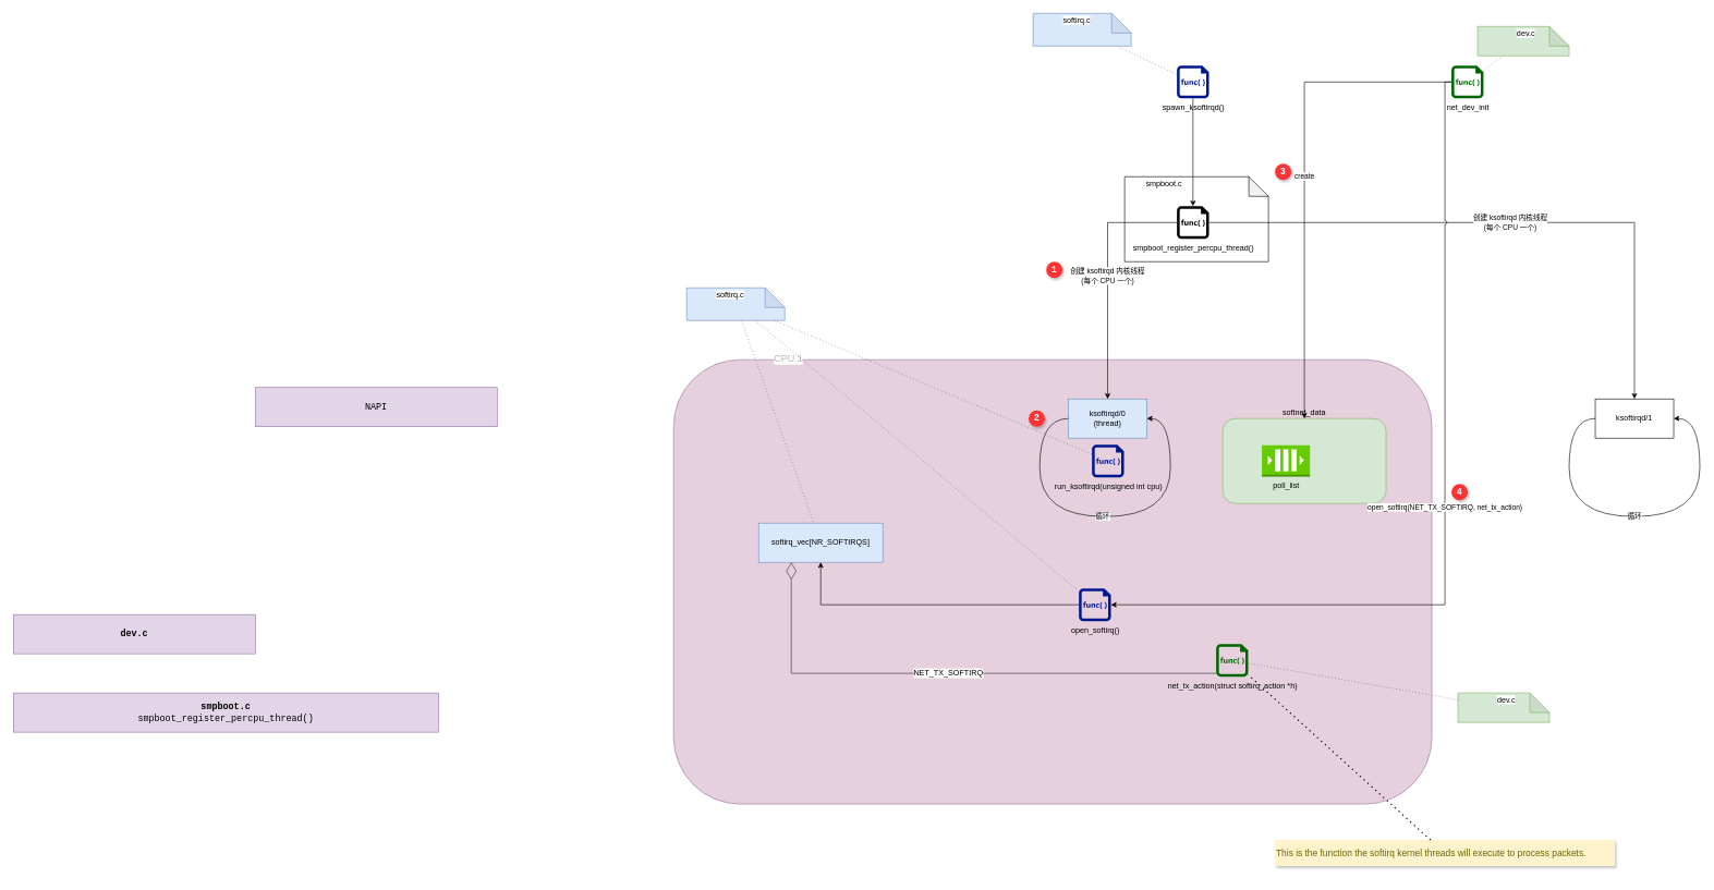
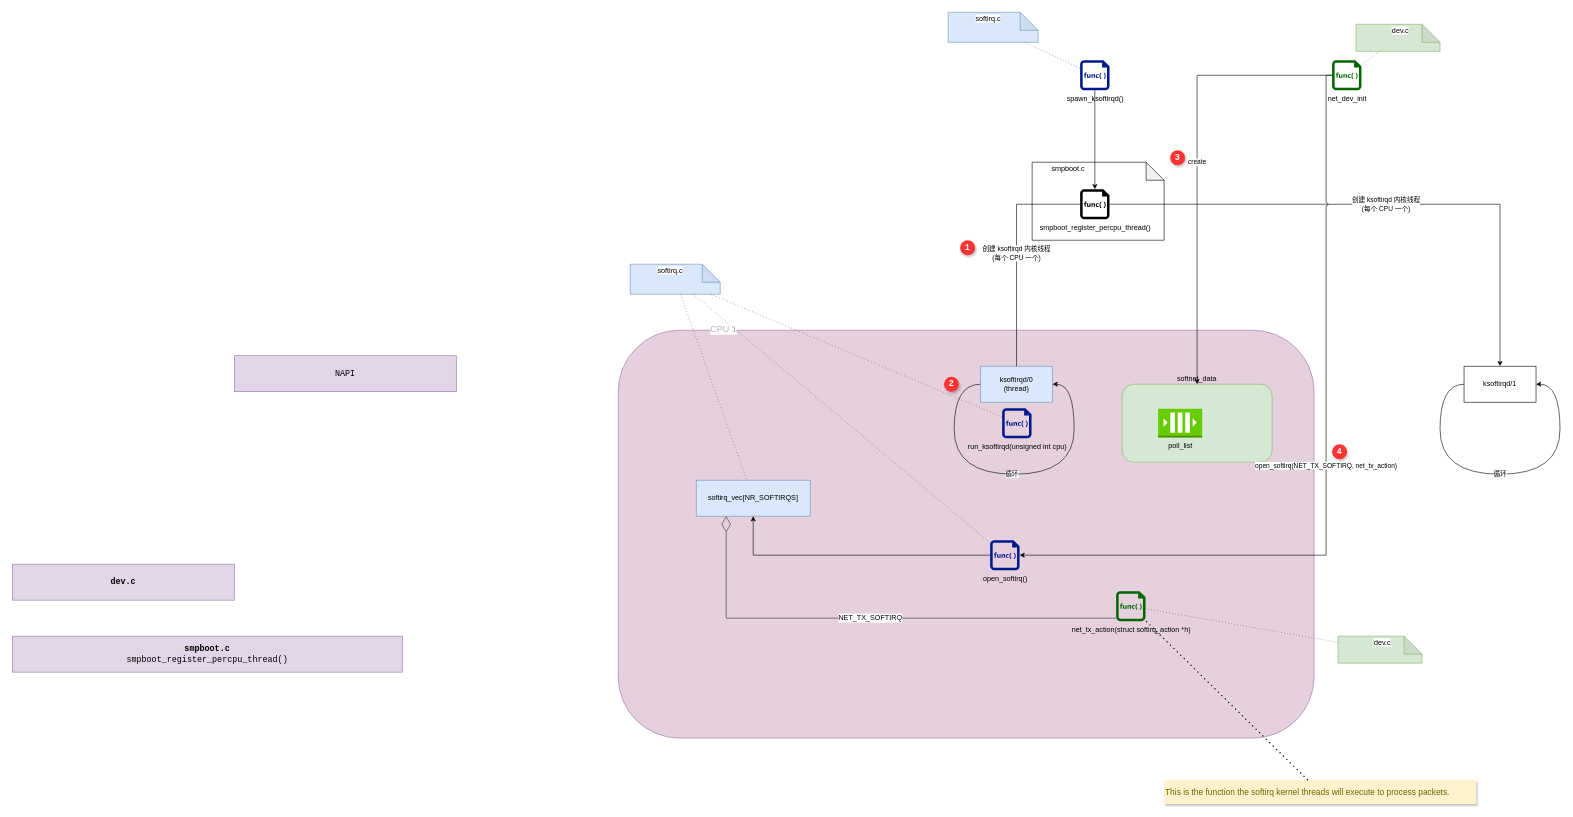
  <mxCell id="0" />
  <mxCell id="1" value="perCPU" style="locked=1;" parent="0" />
  <mxCell id="2" value="CPU 1" style="rounded=1;whiteSpace=wrap;html=1;shadow=0;labelBackgroundColor=default;sketch=0;fontFamily=Helvetica;fontSize=15;strokeColor=#9673a6;fillColor=#E6D0DE;align=right;fontColor=#B3B3B3;labelPosition=left;verticalLabelPosition=top;verticalAlign=bottom;spacingBottom=-10;spacingRight=-200;" vertex="1" parent="1"><mxGeometry x="1030" y="550" width="1160" height="680" as="geometry" /></mxCell>
  <mxCell id="3" parent="0" />
  <mxCell id="4" value="softirq.c" style="shape=note;whiteSpace=wrap;html=1;backgroundOutline=1;darkOpacity=0.05;labelBackgroundColor=default;labelPosition=left;verticalLabelPosition=top;align=right;verticalAlign=bottom;fillColor=#dae8fc;strokeColor=#6c8ebf;spacingTop=0;spacingBottom=-20;spacingRight=-90;" vertex="1" parent="3"><mxGeometry x="1050" y="440" width="150" height="50" as="geometry" /></mxCell>
  <mxCell id="5" value="循环" style="curved=1;endArrow=classic;html=1;rounded=0;edgeStyle=orthogonalEdgeStyle;entryX=1;entryY=0.5;entryDx=0;entryDy=0;exitX=0;exitY=0.5;exitDx=0;exitDy=0;" edge="1" parent="3" source="6" target="6"><mxGeometry width="50" height="50" relative="1" as="geometry"><mxPoint x="1650" y="790" as="sourcePoint" /><mxPoint x="1700" y="740" as="targetPoint" /><Array as="points"><mxPoint x="1590" y="640" /><mxPoint x="1590" y="790" /><mxPoint x="1790" y="790" /><mxPoint x="1790" y="640" /></Array></mxGeometry></mxCell>
  <mxCell id="6" value="ksoftirqd/0&lt;br&gt;(thread)" style="rounded=0;whiteSpace=wrap;html=1;fillColor=#dae8fc;strokeColor=#6c8ebf;" vertex="1" parent="3"><mxGeometry x="1634" y="610" width="120" height="60" as="geometry" /></mxCell>
  <mxCell id="7" value="ksoftirqd/1" style="rounded=0;whiteSpace=wrap;html=1;" vertex="1" parent="3"><mxGeometry x="2440" y="610" width="120" height="60" as="geometry" /></mxCell>
  <mxCell id="8" value="循环" style="curved=1;endArrow=classic;html=1;rounded=0;edgeStyle=orthogonalEdgeStyle;" edge="1" parent="3" source="7" target="7"><mxGeometry width="50" height="50" relative="1" as="geometry"><mxPoint x="2444" y="640" as="sourcePoint" /><mxPoint x="2564" y="640" as="targetPoint" /><Array as="points"><mxPoint x="2400" y="640" /><mxPoint x="2400" y="790" /><mxPoint x="2600" y="790" /><mxPoint x="2600" y="640" /></Array></mxGeometry></mxCell>
  <mxCell id="9" value="spawn_ksoftirqd()" style="sketch=0;aspect=fixed;pointerEvents=1;shadow=0;dashed=0;html=1;strokeColor=none;labelPosition=center;verticalLabelPosition=bottom;verticalAlign=top;align=center;fillColor=#00188D;shape=mxgraph.mscae.enterprise.code_file;labelBackgroundColor=none;" vertex="1" parent="3"><mxGeometry x="1800" y="100" width="49" height="50" as="geometry" /></mxCell>
  <mxCell id="10" value="smpboot.c" style="shape=note;whiteSpace=wrap;html=1;backgroundOutline=1;darkOpacity=0.05;labelBackgroundColor=default;labelPosition=left;verticalLabelPosition=top;align=right;verticalAlign=bottom;spacingTop=0;spacingBottom=-20;spacingRight=-90;" vertex="1" parent="3"><mxGeometry x="1720" y="270" width="220" height="130" as="geometry" /></mxCell>
  <mxCell id="11" value="smpboot_register_percpu_thread()" style="sketch=0;aspect=fixed;pointerEvents=1;shadow=0;dashed=0;html=1;strokeColor=none;labelPosition=center;verticalLabelPosition=bottom;verticalAlign=top;align=center;fillColor=#000000;shape=mxgraph.mscae.enterprise.code_file;labelBackgroundColor=none;" vertex="1" parent="3"><mxGeometry x="1800" y="315" width="49" height="50" as="geometry" /></mxCell>
- <mxCell id="12" value="创建 ksoftirqd 内核线程&lt;br&gt;(每个 CPU 一个)" style="endArrow=classic;html=1;rounded=0;edgeStyle=orthogonalEdgeStyle;" edge="1" parent="3" source="11" target="6"><mxGeometry width="50" height="50" relative="1" as="geometry"><mxPoint x="1800" y="335" as="sourcePoint" /><mxPoint x="1650" y="410" as="targetPoint" /></mxGeometry></mxCell>
+ <mxCell id="12" value="创建 ksoftirqd 内核线程&lt;br&gt;(每个 CPU 一个)" style="endArrow=none;html=1;rounded=0;edgeStyle=orthogonalEdgeStyle;" edge="1" parent="3" source="11" target="6"><mxGeometry width="50" height="50" relative="1" as="geometry"><mxPoint x="1800" y="335" as="sourcePoint" /><mxPoint x="1650" y="410" as="targetPoint" /></mxGeometry></mxCell>
  <mxCell id="13" value="创建 ksoftirqd 内核线程&lt;br&gt;(每个 CPU 一个)" style="endArrow=classic;html=1;rounded=0;edgeStyle=orthogonalEdgeStyle;" edge="1" parent="3" source="11" target="7"><mxGeometry width="50" height="50" relative="1" as="geometry"><mxPoint x="1847.5" y="335" as="sourcePoint" /><mxPoint x="1704" y="530" as="targetPoint" /></mxGeometry></mxCell>
  <mxCell id="14" value="" style="endArrow=classic;html=1;rounded=0;edgeStyle=orthogonalEdgeStyle;" edge="1" parent="3" source="9" target="11"><mxGeometry width="50" height="50" relative="1" as="geometry"><mxPoint x="2020" y="280" as="sourcePoint" /><mxPoint x="1824" y="310" as="targetPoint" /></mxGeometry></mxCell>
  <mxCell id="15" value="run_ksoftirqd(unsigned int cpu)" style="sketch=0;aspect=fixed;pointerEvents=1;shadow=0;dashed=0;html=1;strokeColor=none;labelPosition=center;verticalLabelPosition=bottom;verticalAlign=top;align=center;fillColor=#00188D;shape=mxgraph.mscae.enterprise.code_file;labelBackgroundColor=none;" vertex="1" parent="3"><mxGeometry x="1670" y="680" width="49" height="50" as="geometry" /></mxCell>
  <mxCell id="16" value="1" style="ellipse;whiteSpace=wrap;html=1;aspect=fixed;shadow=1;labelBackgroundColor=none;sketch=0;align=center;strokeColor=none;fillColor=#FF3333;fontColor=#FFFFFF;fontSize=14;fontStyle=1;fontFamily=Courier New;" vertex="1" parent="3"><mxGeometry x="1600" y="400" width="25" height="25" as="geometry" /></mxCell>
  <mxCell id="17" value="smpboot.c&lt;br&gt;&lt;span style=&quot;font-weight: normal&quot;&gt;smpboot_register_percpu_thread()&lt;/span&gt;" style="rounded=0;whiteSpace=wrap;html=1;shadow=0;labelBackgroundColor=none;sketch=0;fontFamily=Courier New;fontSize=14;strokeColor=#9673a6;fillColor=#e1d5e7;align=center;fontStyle=1" vertex="1" parent="3"><mxGeometry x="20" y="1060" width="650" height="60" as="geometry" /></mxCell>
  <mxCell id="18" value="2" style="ellipse;whiteSpace=wrap;html=1;aspect=fixed;shadow=1;labelBackgroundColor=none;sketch=0;align=center;strokeColor=none;fillColor=#FF3333;fontColor=#FFFFFF;fontSize=14;fontStyle=1;fontFamily=Courier New;" vertex="1" parent="3"><mxGeometry x="1573" y="627.5" width="25" height="25" as="geometry" /></mxCell>
  <mxCell id="19" value="net_dev_init" style="sketch=0;aspect=fixed;pointerEvents=1;shadow=0;dashed=0;html=1;strokeColor=none;labelPosition=center;verticalLabelPosition=bottom;verticalAlign=top;align=center;fillColor=#006600;shape=mxgraph.mscae.enterprise.code_file;labelBackgroundColor=none;" vertex="1" parent="3"><mxGeometry x="2220" y="100" width="49" height="50" as="geometry" /></mxCell>
  <mxCell id="20" value="softnet_data" style="rounded=1;whiteSpace=wrap;html=1;shadow=0;labelBackgroundColor=none;sketch=0;fontFamily=Helvetica;fontSize=12;strokeColor=#82b366;fillColor=#d5e8d4;align=center;labelPosition=center;verticalLabelPosition=top;verticalAlign=bottom;" vertex="1" parent="3"><mxGeometry x="1870" y="640" width="250" height="130" as="geometry" /></mxCell>
  <mxCell id="21" value="poll_list" style="outlineConnect=0;dashed=0;verticalLabelPosition=bottom;verticalAlign=top;align=center;html=1;shape=mxgraph.aws3.queue;fillColor=#66CC00;gradientColor=none;shadow=0;labelBackgroundColor=none;sketch=0;fontFamily=Helvetica;fontSize=12;fontColor=#000000;strokeColor=default;" vertex="1" parent="3"><mxGeometry x="1930" y="681" width="73.5" height="48" as="geometry" /></mxCell>
  <mxCell id="22" value="create" style="endArrow=classic;html=1;rounded=0;fontFamily=Helvetica;fontSize=11;fontColor=#000000;edgeStyle=orthogonalEdgeStyle;" edge="1" parent="3" source="19" target="20"><mxGeometry width="50" height="50" relative="1" as="geometry"><mxPoint x="2180" y="450" as="sourcePoint" /><mxPoint x="2230" y="400" as="targetPoint" /></mxGeometry></mxCell>
  <mxCell id="23" value="3" style="ellipse;whiteSpace=wrap;html=1;aspect=fixed;shadow=1;labelBackgroundColor=none;sketch=0;align=center;strokeColor=none;fillColor=#FF3333;fontColor=#FFFFFF;fontSize=14;fontStyle=1;fontFamily=Courier New;" vertex="1" parent="3"><mxGeometry x="1950" y="250" width="25" height="25" as="geometry" /></mxCell>
  <mxCell id="24" value="NAPI" style="rounded=0;whiteSpace=wrap;html=1;shadow=0;labelBackgroundColor=none;sketch=0;fontFamily=Courier New;fontSize=14;strokeColor=#9673a6;fillColor=#e1d5e7;align=center;" vertex="1" parent="3"><mxGeometry x="390" y="592.5" width="370" height="60" as="geometry" /></mxCell>
  <mxCell id="25" value="dev.c" style="rounded=0;whiteSpace=wrap;html=1;shadow=0;labelBackgroundColor=none;sketch=0;fontFamily=Courier New;fontSize=14;strokeColor=#9673a6;fillColor=#e1d5e7;align=center;fontStyle=1" vertex="1" parent="3"><mxGeometry x="20" y="940" width="370" height="60" as="geometry" /></mxCell>
  <mxCell id="26" value="softirq_vec[NR_SOFTIRQS]" style="rounded=0;whiteSpace=wrap;html=1;fillColor=#dae8fc;strokeColor=#6c8ebf;" vertex="1" parent="3"><mxGeometry x="1160" y="800" width="190" height="60" as="geometry" /></mxCell>
  <mxCell id="27" value="" style="endArrow=none;dashed=1;html=1;rounded=0;fontFamily=Helvetica;fontSize=15;fontColor=#000000;dashPattern=1 4;strokeColor=#333333;" edge="1" parent="3" source="4" target="15"><mxGeometry width="50" height="50" relative="1" as="geometry"><mxPoint x="1640" y="700" as="sourcePoint" /><mxPoint x="1690" y="650" as="targetPoint" /></mxGeometry></mxCell>
  <mxCell id="28" value="" style="endArrow=none;dashed=1;html=1;rounded=0;fontFamily=Helvetica;fontSize=15;fontColor=#000000;dashPattern=1 4;strokeColor=#333333;" edge="1" parent="3" source="4" target="26"><mxGeometry width="50" height="50" relative="1" as="geometry"><mxPoint x="1290" y="664.193" as="sourcePoint" /><mxPoint x="1680" y="711.997" as="targetPoint" /></mxGeometry></mxCell>
  <mxCell id="29" value="open_softirq()" style="sketch=0;aspect=fixed;pointerEvents=1;shadow=0;dashed=0;html=1;strokeColor=none;labelPosition=center;verticalLabelPosition=bottom;verticalAlign=top;align=center;fillColor=#00188D;shape=mxgraph.mscae.enterprise.code_file;labelBackgroundColor=none;" vertex="1" parent="3"><mxGeometry x="1650" y="900" width="49" height="50" as="geometry" /></mxCell>
  <mxCell id="30" value="" style="endArrow=none;dashed=1;html=1;rounded=0;fontFamily=Helvetica;fontSize=15;fontColor=#000000;dashPattern=1 4;strokeColor=#333333;" edge="1" parent="3" source="4" target="29"><mxGeometry width="50" height="50" relative="1" as="geometry"><mxPoint x="1221.757" y="680" as="sourcePoint" /><mxPoint x="1256.892" y="810" as="targetPoint" /></mxGeometry></mxCell>
  <mxCell id="31" value="open_softirq(NET_TX_SOFTIRQ, net_tx_action)" style="endArrow=classic;html=1;rounded=0;fontFamily=Helvetica;fontSize=11;fontColor=#000000;edgeStyle=orthogonalEdgeStyle;jumpStyle=arc;" edge="1" parent="3" source="19" target="29"><mxGeometry width="50" height="50" relative="1" as="geometry"><mxPoint x="2230" y="135.059" as="sourcePoint" /><mxPoint x="2005" y="650" as="targetPoint" /><Array as="points"><mxPoint x="2210" y="125" /><mxPoint x="2210" y="925" /></Array></mxGeometry></mxCell>
  <mxCell id="32" value="" style="endArrow=classic;html=1;rounded=0;fontFamily=Helvetica;fontSize=11;fontColor=#000000;jumpStyle=arc;edgeStyle=orthogonalEdgeStyle;" edge="1" parent="3" source="29" target="26"><mxGeometry width="50" height="50" relative="1" as="geometry"><mxPoint x="1360" y="510" as="sourcePoint" /><mxPoint x="1410" y="460" as="targetPoint" /></mxGeometry></mxCell>
  <mxCell id="33" value="" style="endArrow=none;dashed=1;html=1;rounded=0;fontFamily=Helvetica;fontSize=15;fontColor=#000000;dashPattern=1 4;strokeColor=#333333;" edge="1" parent="3" source="40" target="9"><mxGeometry width="50" height="50" relative="1" as="geometry"><mxPoint x="1290" y="664.193" as="sourcePoint" /><mxPoint x="1680" y="711.997" as="targetPoint" /></mxGeometry></mxCell>
  <mxCell id="34" value="net_tx_action(struct softirq_action *h)" style="sketch=0;aspect=fixed;pointerEvents=1;shadow=0;dashed=0;html=1;strokeColor=none;labelPosition=center;verticalLabelPosition=bottom;verticalAlign=top;align=center;fillColor=#006600;shape=mxgraph.mscae.enterprise.code_file;labelBackgroundColor=none;" vertex="1" parent="3"><mxGeometry x="1860" y="985" width="49" height="50" as="geometry" /></mxCell>
  <mxCell id="35" value="dev.c" style="shape=note;whiteSpace=wrap;html=1;backgroundOutline=1;darkOpacity=0.05;labelBackgroundColor=default;labelPosition=left;verticalLabelPosition=top;align=right;verticalAlign=bottom;fillColor=#d5e8d4;strokeColor=#82b366;spacingTop=0;spacingBottom=-20;spacingRight=-90;" vertex="1" parent="3"><mxGeometry x="2230" y="1060" width="140" height="45" as="geometry" /></mxCell>
  <mxCell id="36" value="" style="endArrow=none;dashed=1;html=1;rounded=0;fontFamily=Helvetica;fontSize=15;fontColor=#000000;dashPattern=1 4;strokeColor=#333333;" edge="1" parent="3" source="34" target="35"><mxGeometry width="50" height="50" relative="1" as="geometry"><mxPoint x="1164.864" y="500" as="sourcePoint" /><mxPoint x="1660" y="914.49" as="targetPoint" /></mxGeometry></mxCell>
  <mxCell id="37" value="" style="endArrow=none;dashed=1;html=1;rounded=0;fontFamily=Helvetica;fontSize=15;fontColor=#000000;dashPattern=1 4;strokeColor=#333333;" edge="1" parent="3" source="19" target="39"><mxGeometry width="50" height="50" relative="1" as="geometry"><mxPoint x="2320" y="650" as="sourcePoint" /><mxPoint x="2240" y="1083.655" as="targetPoint" /></mxGeometry></mxCell>
  <mxCell id="38" value="4" style="ellipse;whiteSpace=wrap;html=1;aspect=fixed;shadow=1;labelBackgroundColor=none;sketch=0;align=center;strokeColor=none;fillColor=#FF3333;fontColor=#FFFFFF;fontSize=14;fontStyle=1;fontFamily=Courier New;" vertex="1" parent="3"><mxGeometry x="2220" y="740" width="25" height="25" as="geometry" /></mxCell>
  <mxCell id="39" value="dev.c" style="shape=note;whiteSpace=wrap;html=1;backgroundOutline=1;darkOpacity=0.05;labelBackgroundColor=default;labelPosition=left;verticalLabelPosition=top;align=right;verticalAlign=bottom;fillColor=#d5e8d4;strokeColor=#82b366;spacingTop=0;spacingBottom=-20;spacingRight=-90;" vertex="1" parent="3"><mxGeometry x="2260" y="40" width="140" height="45" as="geometry" /></mxCell>
  <mxCell id="40" value="softirq.c" style="shape=note;whiteSpace=wrap;html=1;backgroundOutline=1;darkOpacity=0.05;labelBackgroundColor=default;labelPosition=left;verticalLabelPosition=top;align=right;verticalAlign=bottom;fillColor=#dae8fc;strokeColor=#6c8ebf;spacingTop=0;spacingBottom=-20;spacingRight=-90;" vertex="1" parent="3"><mxGeometry x="1580" y="20" width="150" height="50" as="geometry" /></mxCell>
  <mxCell id="41" value="NET_TX_SOFTIRQ" style="endArrow=diamondThin;endFill=0;endSize=24;html=1;rounded=0;fontFamily=Helvetica;fontSize=12;fontColor=#000000;strokeColor=#333333;edgeStyle=orthogonalEdgeStyle;jumpStyle=arc;labelBackgroundColor=default;" edge="1" parent="3" source="34" target="26"><mxGeometry width="160" relative="1" as="geometry"><mxPoint x="1200" y="1310" as="sourcePoint" /><mxPoint x="1360" y="1310" as="targetPoint" /><Array as="points"><mxPoint x="1210" y="1030" /></Array></mxGeometry></mxCell>
- <mxCell id="42" value="This is the function the softirq kernel threads will execute to process packets." style="shape=note;strokeWidth=2;fontSize=14;size=0;fillColor=#fff2cc;strokeColor=none;fontColor=#666600;labelBackgroundColor=none;align=left;shadow=1;sketch=0;" vertex="1" parent="3"><mxGeometry x="1950" y="1285" width="520" height="40" as="geometry" /></mxCell>
+ <mxCell id="42" value="This is the function the softirq kernel threads will execute to process packets." style="shape=note;strokeWidth=2;fontSize=14;size=0;fillColor=#fff2cc;strokeColor=none;fontColor=#666600;labelBackgroundColor=none;align=left;shadow=1;sketch=0;" vertex="1" parent="3"><mxGeometry x="1940" y="1300" width="520" height="40" as="geometry" /></mxCell>
  <mxCell id="43" value="" style="endArrow=none;dashed=1;html=1;dashPattern=1 3;strokeWidth=2;rounded=0;" edge="1" parent="3" source="42" target="34"><mxGeometry width="50" height="50" relative="1" as="geometry"><mxPoint x="2890" y="1675" as="sourcePoint" /><mxPoint x="2184.974" y="1050" as="targetPoint" /></mxGeometry></mxCell>
